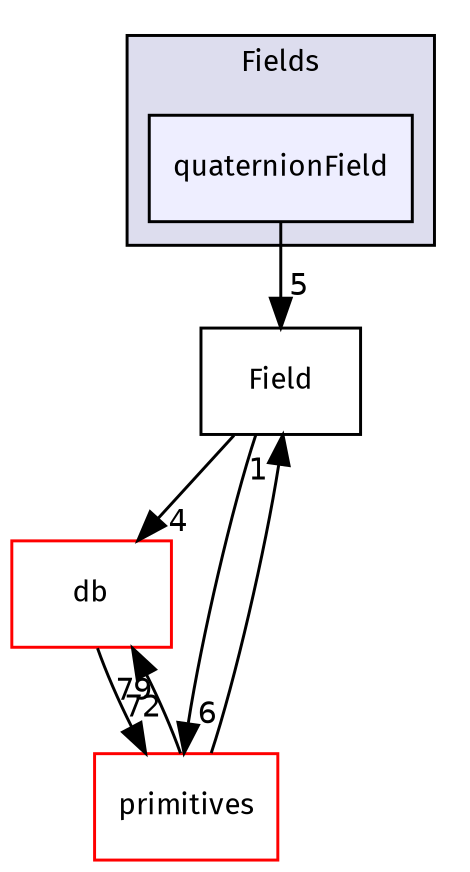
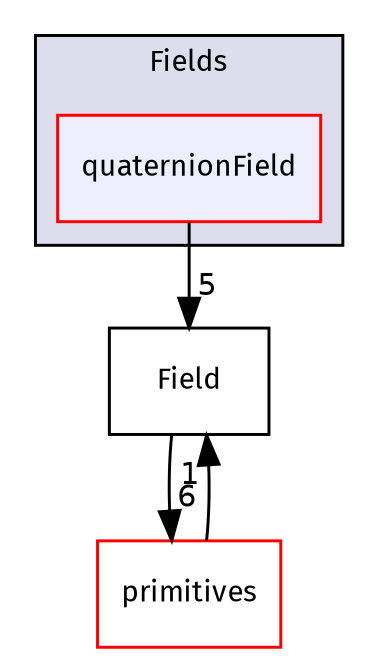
  digraph {
    compound=true
    fontname="Fira Sans"
    node [fontname="Fira Sans" fontsize=10 shape=box]
    edge [fontname="Fira Sans" labeldistance=1.5 labelfontname=Helvetica labelfontsize=10]
-   n1 [fillcolor="#eeeeff" label=quaternionField pencolor=black style=filled]
+   n1 [fillcolor="#eeeeff" label=quaternionField pencolor=black style=filled color=red]
    n2 [label=Field]
-   n3 [color=red label=db]
    n4 [color=red label=primitives]
    subgraph cluster_1 {
      bgcolor="#ddddee"
      fontsize=10
      label=Fields
      pencolor=black
      n1
    }
    n1 -> n2 [headlabel=5]
-   n2 -> n3 [headlabel=4]
    n2 -> n4 [headlabel=6]
-   n3 -> n4 [headlabel=72]
    n4 -> n2 [headlabel=1]
-   n4 -> n3 [headlabel=79]
  }
